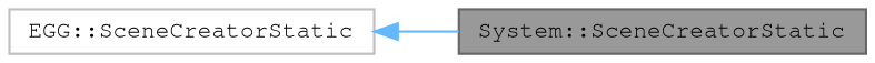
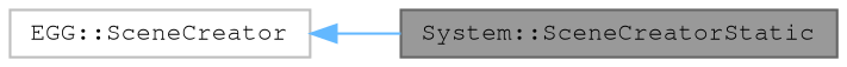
  digraph {
    rankdir=LR
    node [fontname=FreeMono fontsize=10 shape=box style=filled]
    n1 [color=gray40 fillcolor=grey60 fontcolor=black height=0.2 label="System::SceneCreatorStatic" width=0.4]
-   n2 [color=grey75 fillcolor=white height=0.2 label="EGG::SceneCreatorStatic" width=0.4]
+   n2 [color=grey75 fillcolor=white height=0.2 label="EGG::SceneCreator" width=0.4]
    n2 -> n1 [color=steelblue1 dir=back fontname=FreeMono fontsize=10 labelfontname=FreeMono labelfontsize=10 style=solid]
  }
